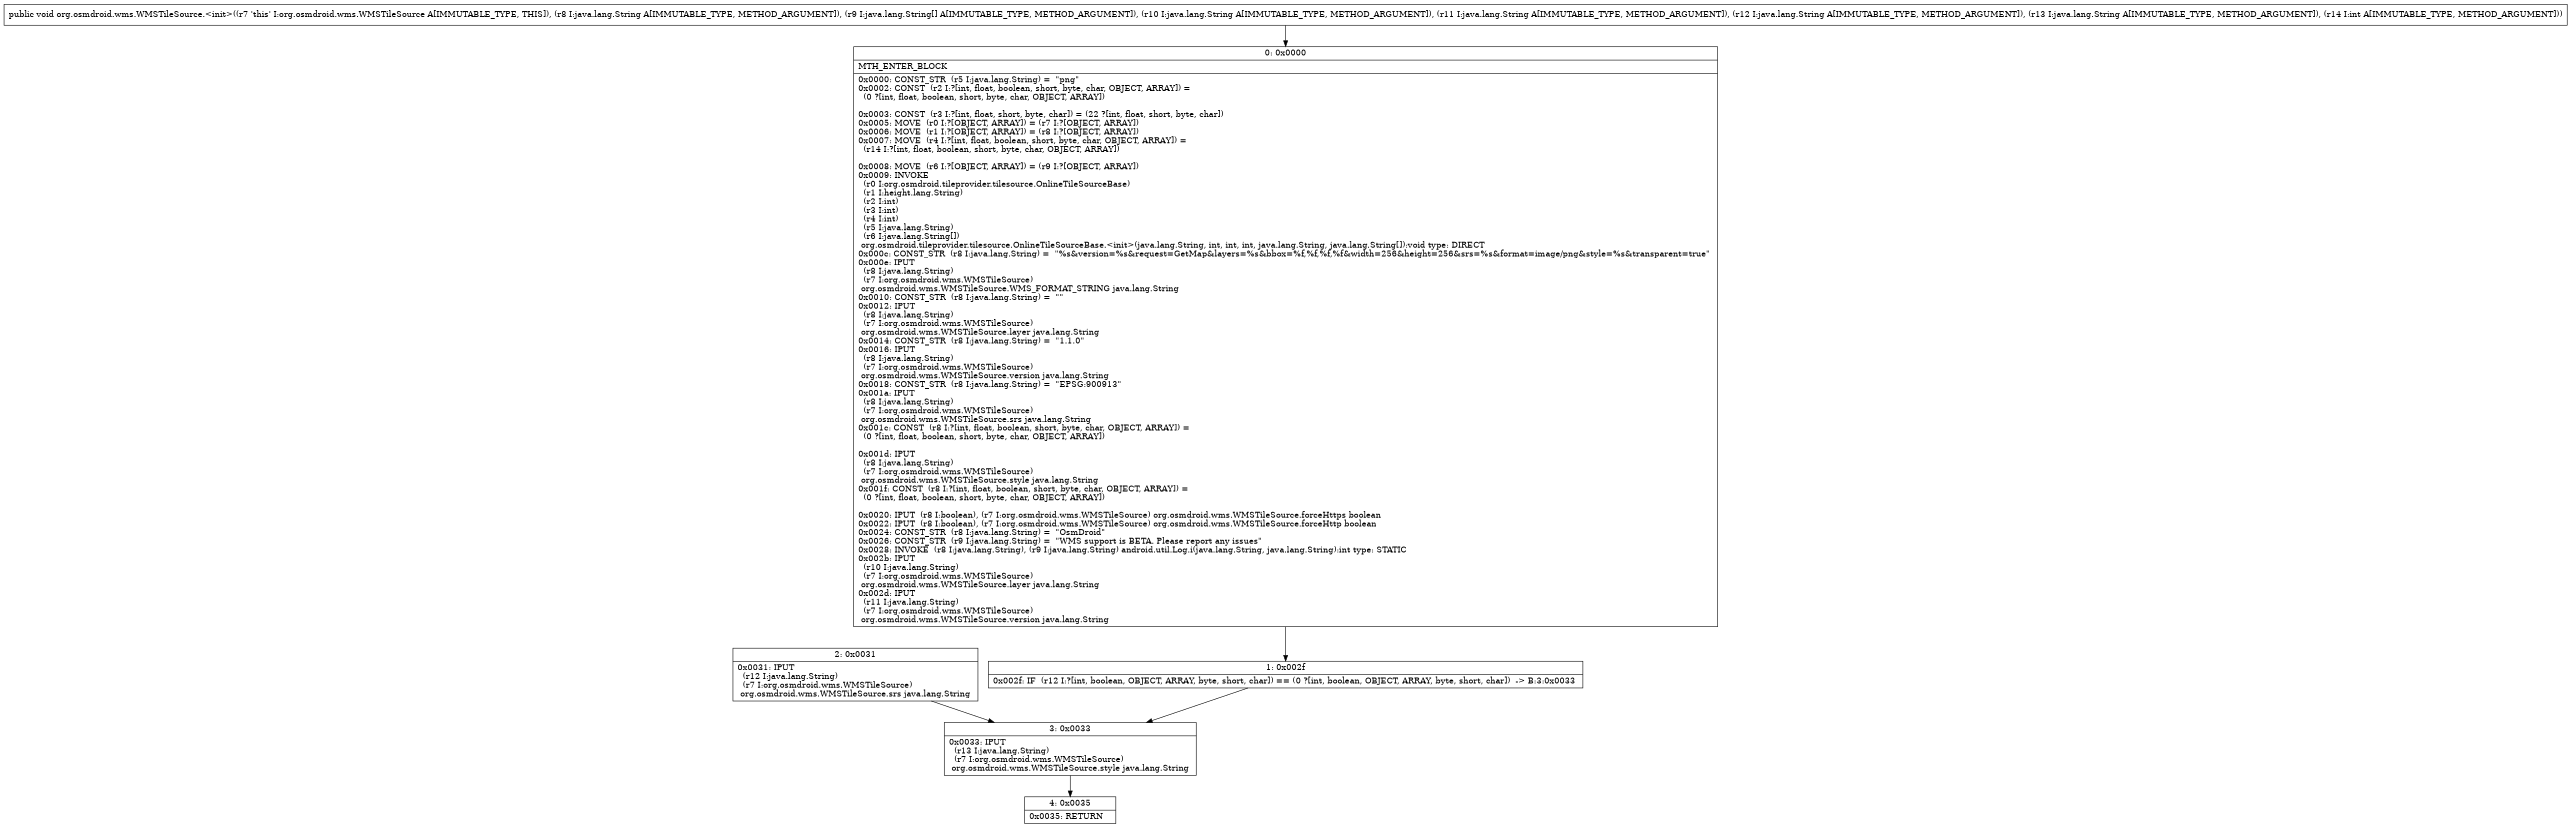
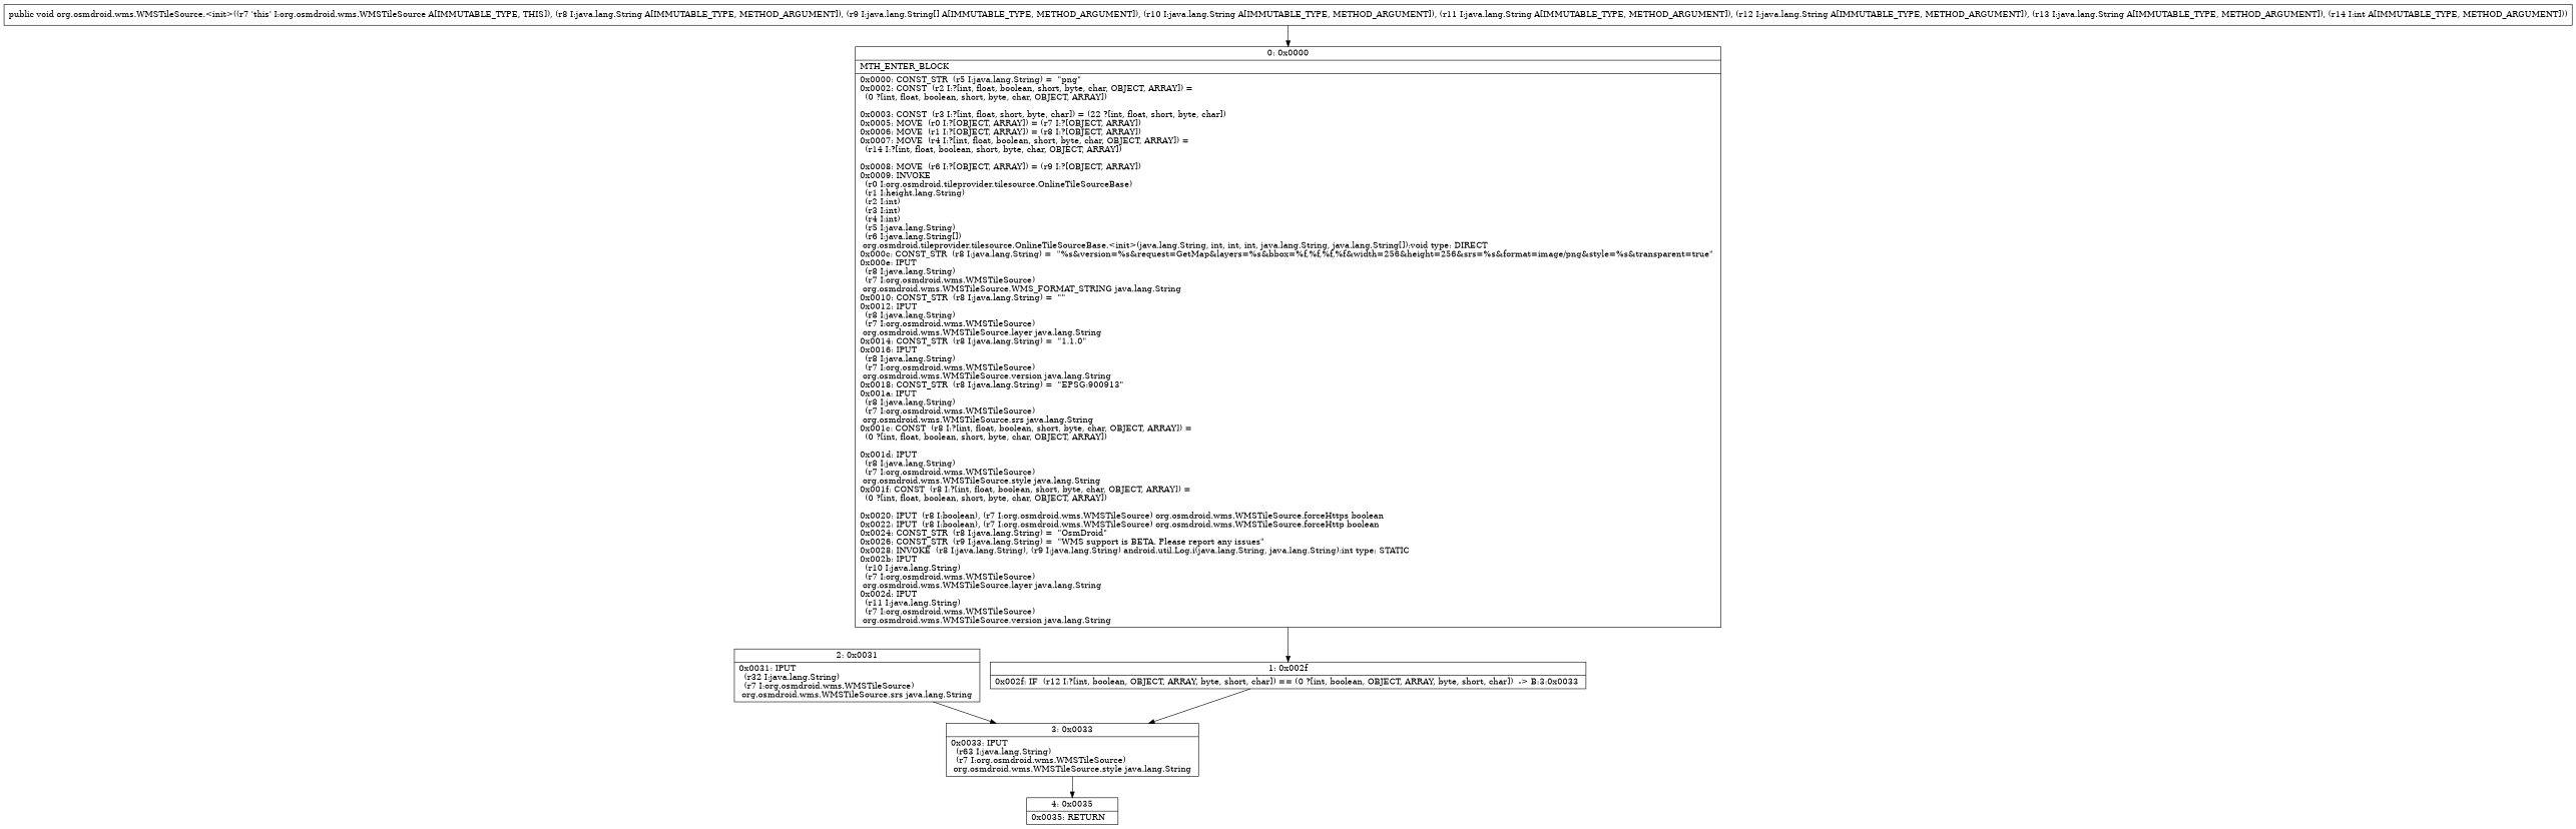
  digraph {
    node [shape=record]
    n1 [label="{0\:\ 0x0000|MTH_ENTER_BLOCK\l|0x0000: CONST_STR  (r5 I:java.lang.String) =  \"png\" \l0x0002: CONST  (r2 I:?[int, float, boolean, short, byte, char, OBJECT, ARRAY]) = \l  (0 ?[int, float, boolean, short, byte, char, OBJECT, ARRAY])\l \l0x0003: CONST  (r3 I:?[int, float, short, byte, char]) = (22 ?[int, float, short, byte, char]) \l0x0005: MOVE  (r0 I:?[OBJECT, ARRAY]) = (r7 I:?[OBJECT, ARRAY]) \l0x0006: MOVE  (r1 I:?[OBJECT, ARRAY]) = (r8 I:?[OBJECT, ARRAY]) \l0x0007: MOVE  (r4 I:?[int, float, boolean, short, byte, char, OBJECT, ARRAY]) = \l  (r14 I:?[int, float, boolean, short, byte, char, OBJECT, ARRAY])\l \l0x0008: MOVE  (r6 I:?[OBJECT, ARRAY]) = (r9 I:?[OBJECT, ARRAY]) \l0x0009: INVOKE  \l  (r0 I:org.osmdroid.tileprovider.tilesource.OnlineTileSourceBase)\l  (r1 I:height.lang.String)\l  (r2 I:int)\l  (r3 I:int)\l  (r4 I:int)\l  (r5 I:java.lang.String)\l  (r6 I:java.lang.String[])\l org.osmdroid.tileprovider.tilesource.OnlineTileSourceBase.\<init\>(java.lang.String, int, int, int, java.lang.String, java.lang.String[]):void type: DIRECT \l0x000c: CONST_STR  (r8 I:java.lang.String) =  \"%s&version=%s&request=GetMap&layers=%s&bbox=%f,%f,%f,%f&width=256&height=256&srs=%s&format=image\/png&style=%s&transparent=true\" \l0x000e: IPUT  \l  (r8 I:java.lang.String)\l  (r7 I:org.osmdroid.wms.WMSTileSource)\l org.osmdroid.wms.WMSTileSource.WMS_FORMAT_STRING java.lang.String \l0x0010: CONST_STR  (r8 I:java.lang.String) =  \"\" \l0x0012: IPUT  \l  (r8 I:java.lang.String)\l  (r7 I:org.osmdroid.wms.WMSTileSource)\l org.osmdroid.wms.WMSTileSource.layer java.lang.String \l0x0014: CONST_STR  (r8 I:java.lang.String) =  \"1.1.0\" \l0x0016: IPUT  \l  (r8 I:java.lang.String)\l  (r7 I:org.osmdroid.wms.WMSTileSource)\l org.osmdroid.wms.WMSTileSource.version java.lang.String \l0x0018: CONST_STR  (r8 I:java.lang.String) =  \"EPSG:900913\" \l0x001a: IPUT  \l  (r8 I:java.lang.String)\l  (r7 I:org.osmdroid.wms.WMSTileSource)\l org.osmdroid.wms.WMSTileSource.srs java.lang.String \l0x001c: CONST  (r8 I:?[int, float, boolean, short, byte, char, OBJECT, ARRAY]) = \l  (0 ?[int, float, boolean, short, byte, char, OBJECT, ARRAY])\l \l0x001d: IPUT  \l  (r8 I:java.lang.String)\l  (r7 I:org.osmdroid.wms.WMSTileSource)\l org.osmdroid.wms.WMSTileSource.style java.lang.String \l0x001f: CONST  (r8 I:?[int, float, boolean, short, byte, char, OBJECT, ARRAY]) = \l  (0 ?[int, float, boolean, short, byte, char, OBJECT, ARRAY])\l \l0x0020: IPUT  (r8 I:boolean), (r7 I:org.osmdroid.wms.WMSTileSource) org.osmdroid.wms.WMSTileSource.forceHttps boolean \l0x0022: IPUT  (r8 I:boolean), (r7 I:org.osmdroid.wms.WMSTileSource) org.osmdroid.wms.WMSTileSource.forceHttp boolean \l0x0024: CONST_STR  (r8 I:java.lang.String) =  \"OsmDroid\" \l0x0026: CONST_STR  (r9 I:java.lang.String) =  \"WMS support is BETA. Please report any issues\" \l0x0028: INVOKE  (r8 I:java.lang.String), (r9 I:java.lang.String) android.util.Log.i(java.lang.String, java.lang.String):int type: STATIC \l0x002b: IPUT  \l  (r10 I:java.lang.String)\l  (r7 I:org.osmdroid.wms.WMSTileSource)\l org.osmdroid.wms.WMSTileSource.layer java.lang.String \l0x002d: IPUT  \l  (r11 I:java.lang.String)\l  (r7 I:org.osmdroid.wms.WMSTileSource)\l org.osmdroid.wms.WMSTileSource.version java.lang.String \l}"]
    n2 [label="{1\:\ 0x002f|0x002f: IF  (r12 I:?[int, boolean, OBJECT, ARRAY, byte, short, char]) == (0 ?[int, boolean, OBJECT, ARRAY, byte, short, char])  \-\> B:3:0x0033 \l}"]
-   n3 [label="{3\:\ 0x0033|0x0033: IPUT  \l  (r13 I:java.lang.String)\l  (r7 I:org.osmdroid.wms.WMSTileSource)\l org.osmdroid.wms.WMSTileSource.style java.lang.String \l}"]
-   n4 [label="{2\:\ 0x0031|0x0031: IPUT  \l  (r12 I:java.lang.String)\l  (r7 I:org.osmdroid.wms.WMSTileSource)\l org.osmdroid.wms.WMSTileSource.srs java.lang.String \l}"]
+   n3 [label="{3\:\ 0x0033|0x0033: IPUT  \l  (r63 I:java.lang.String)\l  (r7 I:org.osmdroid.wms.WMSTileSource)\l org.osmdroid.wms.WMSTileSource.style java.lang.String \l}"]
+   n4 [label="{2\:\ 0x0031|0x0031: IPUT  \l  (r32 I:java.lang.String)\l  (r7 I:org.osmdroid.wms.WMSTileSource)\l org.osmdroid.wms.WMSTileSource.srs java.lang.String \l}"]
    n5 [label="{4\:\ 0x0035|0x0035: RETURN   \l}"]
    n6 [label="{public void org.osmdroid.wms.WMSTileSource.\<init\>((r7 'this' I:org.osmdroid.wms.WMSTileSource A[IMMUTABLE_TYPE, THIS]), (r8 I:java.lang.String A[IMMUTABLE_TYPE, METHOD_ARGUMENT]), (r9 I:java.lang.String[] A[IMMUTABLE_TYPE, METHOD_ARGUMENT]), (r10 I:java.lang.String A[IMMUTABLE_TYPE, METHOD_ARGUMENT]), (r11 I:java.lang.String A[IMMUTABLE_TYPE, METHOD_ARGUMENT]), (r12 I:java.lang.String A[IMMUTABLE_TYPE, METHOD_ARGUMENT]), (r13 I:java.lang.String A[IMMUTABLE_TYPE, METHOD_ARGUMENT]), (r14 I:int A[IMMUTABLE_TYPE, METHOD_ARGUMENT])) }"]
    n1 -> n2
    n2 -> n3
    n3 -> n5
    n4 -> n3
    n6 -> n1
  }
